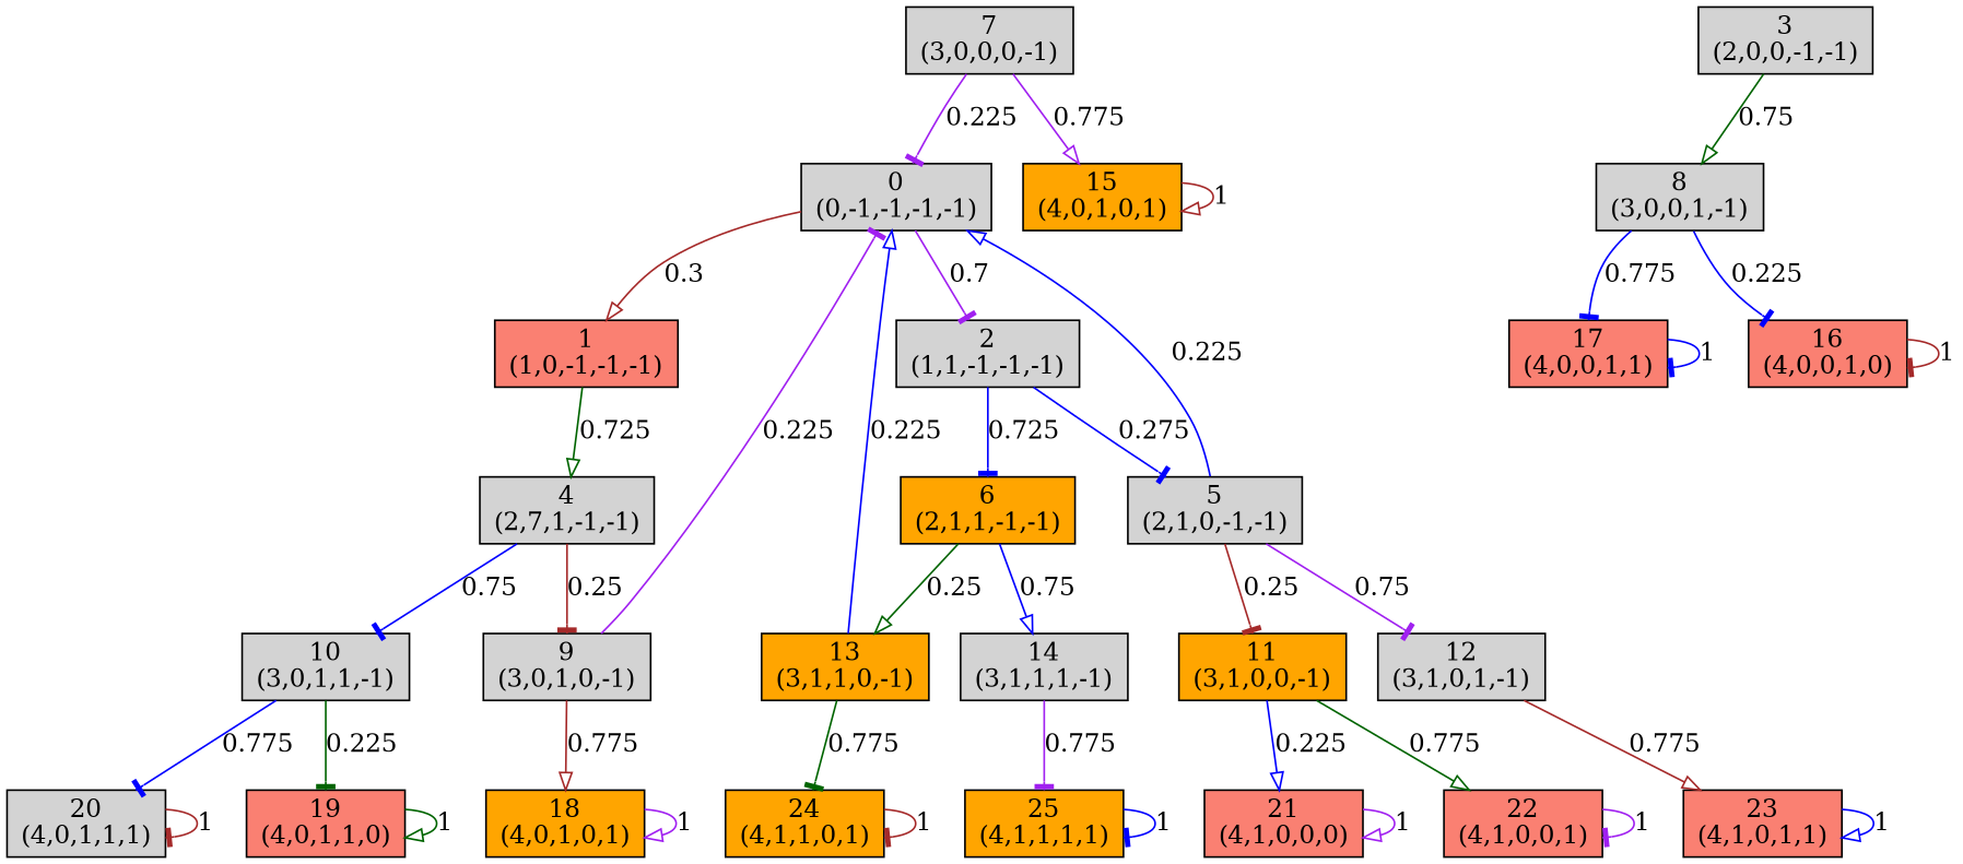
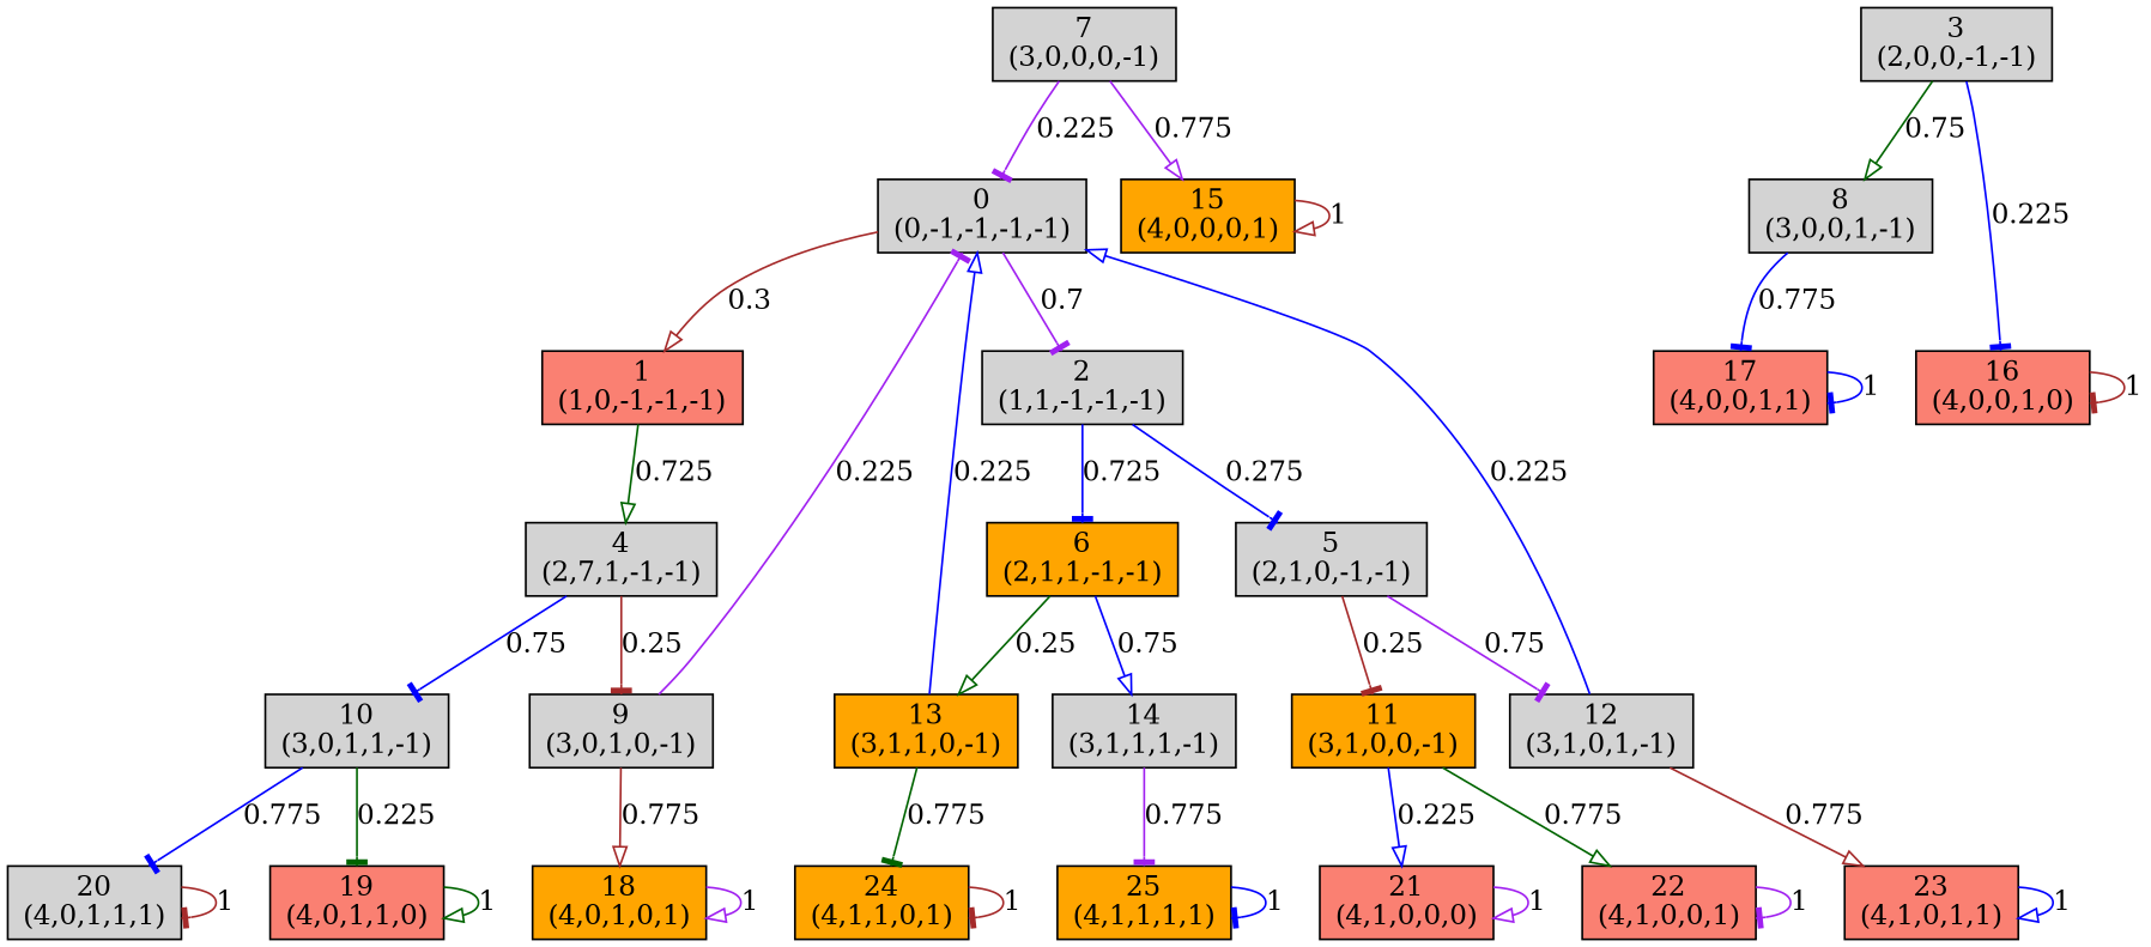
  digraph {
    node [fillcolor=lightgrey shape=box style=filled]
    edge [arrowhead=tee color=blue]
    n1 [label="0\n(0,-1,-1,-1,-1)"]
    n2 [fillcolor=salmon label="1\n(1,0,-1,-1,-1)"]
    n3 [label="2\n(1,1,-1,-1,-1)"]
    n4 [label="4\n(2,7,1,-1,-1)"]
    n5 [label="5\n(2,1,0,-1,-1)"]
    n6 [fillcolor=orange label="6\n(2,1,1,-1,-1)"]
    n7 [label="3\n(2,0,0,-1,-1)"]
    n8 [label="8\n(3,0,0,1,-1)"]
    n9 [label="9\n(3,0,1,0,-1)"]
    n10 [label="10\n(3,0,1,1,-1)"]
    n11 [fillcolor=orange label="11\n(3,1,0,0,-1)"]
    n12 [label="12\n(3,1,0,1,-1)"]
    n13 [fillcolor=orange label="13\n(3,1,1,0,-1)"]
    n14 [label="14\n(3,1,1,1,-1)"]
    n15 [label="7\n(3,0,0,0,-1)"]
-   n16 [fillcolor=orange label="15\n(4,0,1,0,1)"]
+   n16 [fillcolor=orange label="15\n(4,0,0,0,1)"]
    n17 [fillcolor=salmon label="16\n(4,0,0,1,0)"]
    n18 [fillcolor=salmon label="17\n(4,0,0,1,1)"]
    n19 [fillcolor=orange label="18\n(4,0,1,0,1)"]
    n20 [fillcolor=salmon label="19\n(4,0,1,1,0)"]
    n21 [label="20\n(4,0,1,1,1)"]
    n22 [fillcolor=salmon label="21\n(4,1,0,0,0)"]
    n23 [fillcolor=salmon label="22\n(4,1,0,0,1)"]
    n24 [fillcolor=salmon label="23\n(4,1,0,1,1)"]
    n25 [fillcolor=orange label="24\n(4,1,1,0,1)"]
    n26 [fillcolor=orange label="25\n(4,1,1,1,1)"]
    n1 -> n2 [arrowhead=onormal color=brown label=0.3]
    n1 -> n3 [color=purple label=0.7]
    n2 -> n4 [arrowhead=onormal color=darkgreen label=0.725]
    n3 -> n5 [label=0.275]
    n3 -> n6 [label=0.725]
    n4 -> n9 [color=brown label=0.25]
    n4 -> n10 [label=0.75]
    n5 -> n11 [color=brown label=0.25]
    n5 -> n12 [color=purple label=0.75]
    n6 -> n13 [arrowhead=onormal color=darkgreen label=0.25]
    n6 -> n14 [arrowhead=onormal label=0.75]
    n7 -> n8 [arrowhead=onormal color=darkgreen label=0.75]
-   n8 -> n17 [label=0.225]
+   n7 -> n17 [label=0.225]
    n8 -> n18 [label=0.775]
    n9 -> n1 [color=purple label=0.225]
    n9 -> n19 [arrowhead=onormal color=brown label=0.775]
    n10 -> n20 [color=darkgreen label=0.225]
    n10 -> n21 [label=0.775]
    n11 -> n22 [arrowhead=onormal label=0.225]
    n11 -> n23 [arrowhead=onormal color=darkgreen label=0.775]
-   n5 -> n1 [arrowhead=onormal label=0.225]
+   n12 -> n1 [arrowhead=onormal label=0.225]
    n12 -> n24 [arrowhead=onormal color=brown label=0.775]
    n13 -> n1 [arrowhead=onormal label=0.225]
    n13 -> n25 [color=darkgreen label=0.775]
    n14 -> n26 [color=purple label=0.775]
    n15 -> n1 [color=purple label=0.225]
    n15 -> n16 [arrowhead=onormal color=purple label=0.775]
    n16 -> n16 [arrowhead=onormal color=brown label=1]
    n17 -> n17 [color=brown label=1]
    n18 -> n18 [label=1]
    n19 -> n19 [arrowhead=onormal color=purple label=1]
    n20 -> n20 [arrowhead=onormal color=darkgreen label=1]
    n21 -> n21 [color=brown label=1]
    n22 -> n22 [arrowhead=onormal color=purple label=1]
    n23 -> n23 [color=purple label=1]
    n24 -> n24 [arrowhead=onormal label=1]
    n25 -> n25 [color=brown label=1]
    n26 -> n26 [label=1]
  }
